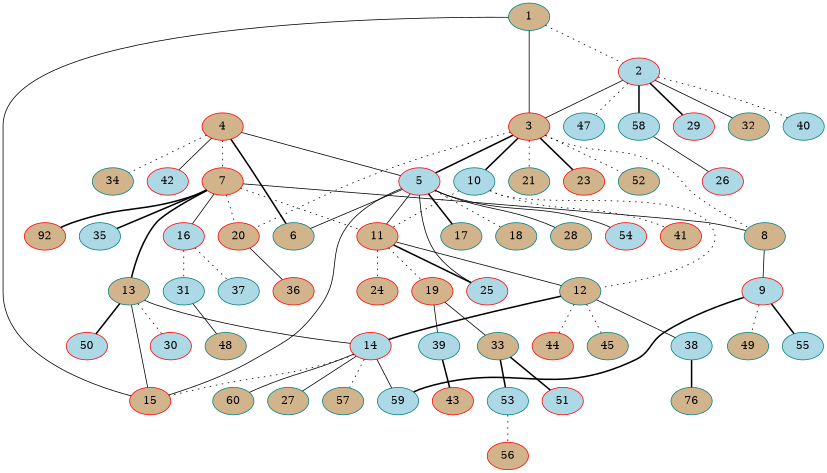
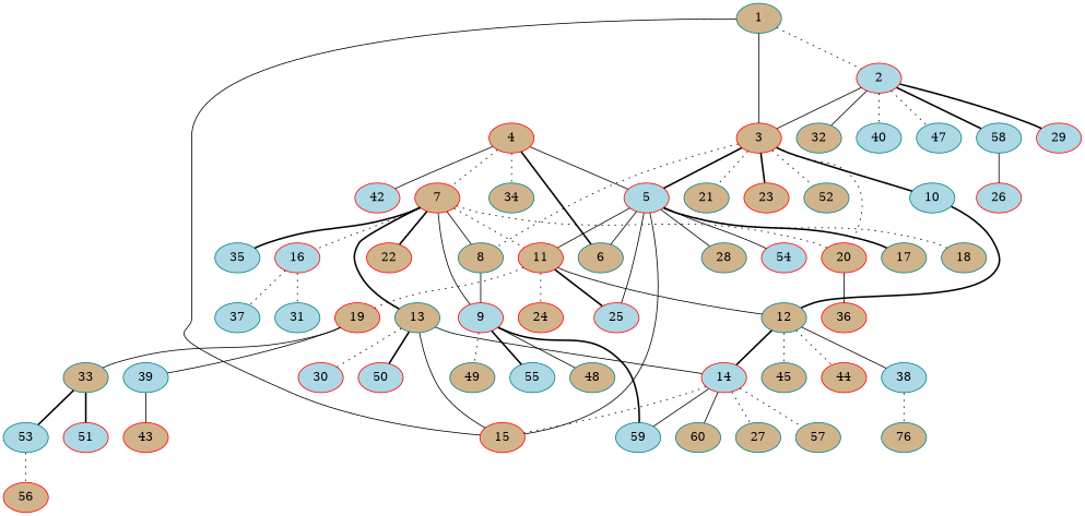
  graph {
    node [color=teal fillcolor=tan style=filled]
    edge [style=dotted]
    2 [color=red fillcolor=lightblue]
    1
    3 [color=red]
    15 [color=red]
    29 [color=red fillcolor=lightblue]
    32
    40 [fillcolor=lightblue]
    47 [fillcolor=lightblue]
    58 [fillcolor=lightblue]
    5 [color=red fillcolor=lightblue]
    8
    10 [fillcolor=lightblue]
    20 [color=red]
    21
    23 [color=red]
    52
    26 [color=red fillcolor=lightblue]
    6
    11 [color=red]
    17
    18
    25 [color=red fillcolor=lightblue]
    28
    54 [color=red fillcolor=lightblue]
    9 [color=red fillcolor=lightblue]
    12
-   41 [color=red]
    36 [color=red]
    4 [color=red]
    7 [color=red]
    34
    42 [color=red fillcolor=lightblue]
    13
    16 [color=red fillcolor=lightblue]
-   22 [color=red label=92]
+   22 [color=red]
    35 [fillcolor=lightblue]
    19 [color=red]
    24 [color=red]
    48
    49
    55 [fillcolor=lightblue]
    59 [fillcolor=lightblue]
    14 [color=red fillcolor=lightblue]
    30 [color=red fillcolor=lightblue]
    50 [color=red fillcolor=lightblue]
    31 [fillcolor=lightblue]
    37 [fillcolor=lightblue]
    38 [fillcolor=lightblue]
    44 [color=red]
    45
    33
    39 [fillcolor=lightblue]
    27
    57
    60
    n56 [label=76]
    51 [color=red fillcolor=lightblue]
    53 [fillcolor=lightblue]
    43 [color=red]
    56 [color=red]
    2 -- 3 [style=solid]
    2 -- 29 [style=bold]
    2 -- 32 [style=solid]
    2 -- 40
    2 -- 47
    2 -- 58 [style=bold]
    1 -- 2
    1 -- 3 [style=solid]
    1 -- 15 [style=solid]
    3 -- 5 [style=bold]
    3 -- 8
    3 -- 10 [style=bold]
    3 -- 20
    3 -- 21
    3 -- 23 [style=bold]
    3 -- 52
    58 -- 26 [style=solid]
    5 -- 15 [style=solid]
    5 -- 6 [style=solid]
    5 -- 11 [style=solid]
    5 -- 17 [style=bold]
    5 -- 18
    5 -- 25 [style=solid]
    5 -- 28 [style=solid]
    5 -- 54 [style=solid]
    8 -- 9 [style=solid]
-   10 -- 11
-   10 -- 12
-   10 -- 41
+   10 -- 12 [style=bold]
    20 -- 36 [style=solid]
    11 -- 25 [style=bold]
    11 -- 12 [style=solid]
    11 -- 19
    11 -- 24
-   31 -- 48 [style=solid]
+   9 -- 48 [style=solid]
    9 -- 49
    9 -- 55 [style=bold]
    9 -- 59 [style=bold]
    12 -- 14 [style=bold]
    12 -- 38 [style=solid]
    12 -- 44
    12 -- 45
    4 -- 5 [style=solid]
    4 -- 6 [style=bold]
    4 -- 7
    4 -- 34
    4 -- 42 [style=solid]
    7 -- 8 [style=solid]
    7 -- 20
    7 -- 11
+   7 -- 9 [style=solid]
    7 -- 13 [style=bold]
-   7 -- 16 [style=solid]
+   7 -- 16
    7 -- 22 [style=bold]
    7 -- 35 [style=bold]
    13 -- 15 [style=solid]
    13 -- 14 [style=solid]
    13 -- 30
    13 -- 50 [style=bold]
    16 -- 31
    16 -- 37
    19 -- 33 [style=solid]
    19 -- 39 [style=solid]
    14 -- 15
    14 -- 59 [style=solid]
-   14 -- 27 [style=solid]
+   14 -- 27
    14 -- 57
    14 -- 60 [style=solid]
-   38 -- n56 [style=bold]
+   38 -- n56
    33 -- 51 [style=bold]
    33 -- 53 [style=bold]
-   39 -- 43 [style=bold]
+   39 -- 43 [style=solid]
    53 -- 56
  }
